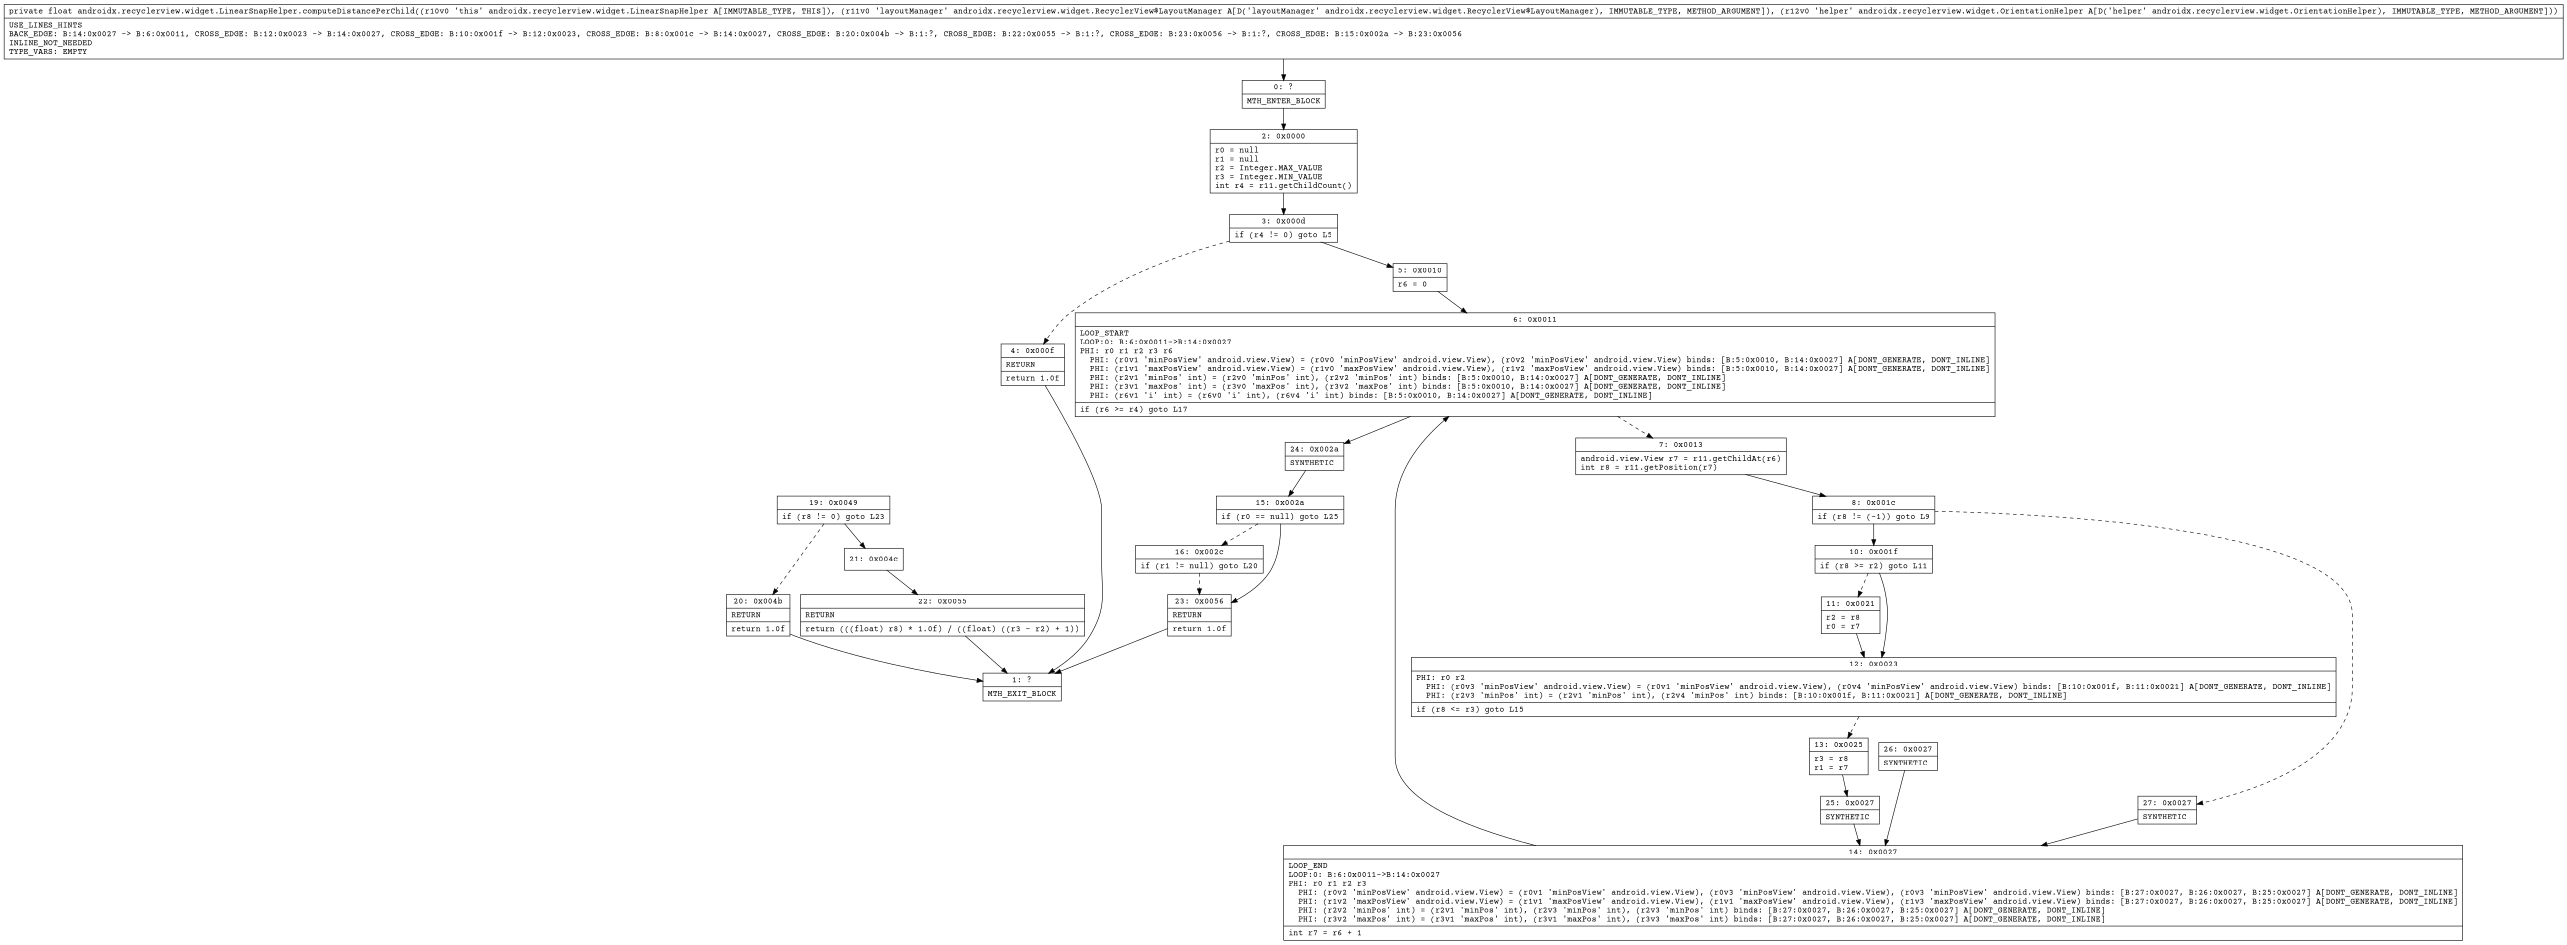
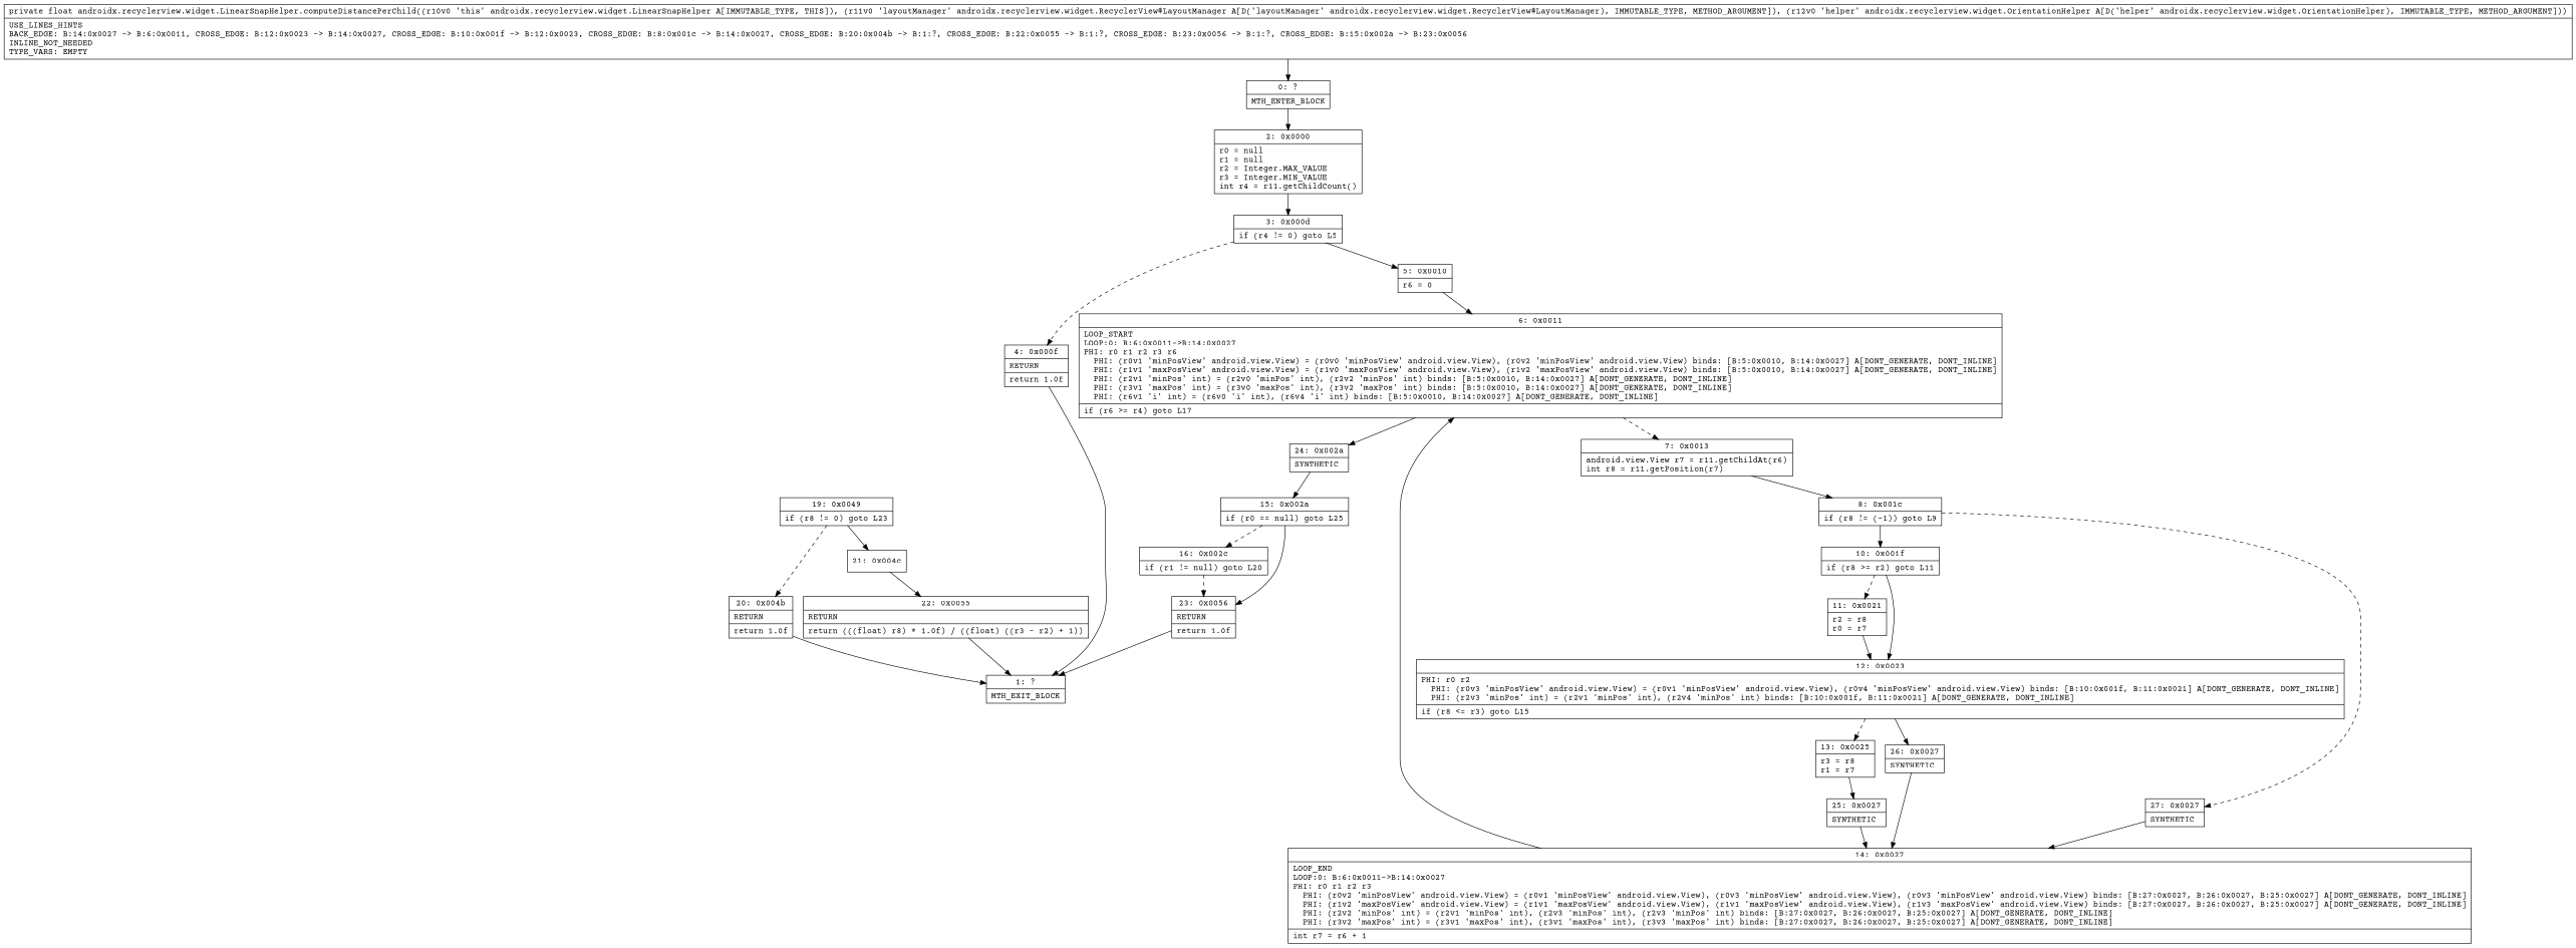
  digraph {
    fontname="Courier Prime"
    node [fontname="Courier Prime" shape=record]
    edge [fontname="Courier Prime"]
    n1 [label="{0\:\ ?|MTH_ENTER_BLOCK\l}"]
    n2 [label="{2\:\ 0x0000|r0 = null\lr1 = null\lr2 = Integer.MAX_VALUE\lr3 = Integer.MIN_VALUE\lint r4 = r11.getChildCount()\l}"]
    n3 [label="{3\:\ 0x000d|if (r4 != 0) goto L5\l}"]
    n4 [label="{4\:\ 0x000f|RETURN\l|return 1.0f\l}"]
    n5 [label="{5\:\ 0x0010|r6 = 0\l}"]
    n6 [label="{1\:\ ?|MTH_EXIT_BLOCK\l}"]
    n7 [label="{6\:\ 0x0011|LOOP_START\lLOOP:0: B:6:0x0011\-\>B:14:0x0027\lPHI: r0 r1 r2 r3 r6 \l  PHI: (r0v1 'minPosView' android.view.View) = (r0v0 'minPosView' android.view.View), (r0v2 'minPosView' android.view.View) binds: [B:5:0x0010, B:14:0x0027] A[DONT_GENERATE, DONT_INLINE]\l  PHI: (r1v1 'maxPosView' android.view.View) = (r1v0 'maxPosView' android.view.View), (r1v2 'maxPosView' android.view.View) binds: [B:5:0x0010, B:14:0x0027] A[DONT_GENERATE, DONT_INLINE]\l  PHI: (r2v1 'minPos' int) = (r2v0 'minPos' int), (r2v2 'minPos' int) binds: [B:5:0x0010, B:14:0x0027] A[DONT_GENERATE, DONT_INLINE]\l  PHI: (r3v1 'maxPos' int) = (r3v0 'maxPos' int), (r3v2 'maxPos' int) binds: [B:5:0x0010, B:14:0x0027] A[DONT_GENERATE, DONT_INLINE]\l  PHI: (r6v1 'i' int) = (r6v0 'i' int), (r6v4 'i' int) binds: [B:5:0x0010, B:14:0x0027] A[DONT_GENERATE, DONT_INLINE]\l|if (r6 \>= r4) goto L17\l}"]
    n8 [label="{7\:\ 0x0013|android.view.View r7 = r11.getChildAt(r6)\lint r8 = r11.getPosition(r7)\l}"]
    n9 [label="{24\:\ 0x002a|SYNTHETIC\l}"]
    n10 [label="{8\:\ 0x001c|if (r8 != (\-1)) goto L9\l}"]
    n11 [label="{15\:\ 0x002a|if (r0 == null) goto L25\l}"]
    n12 [label="{10\:\ 0x001f|if (r8 \>= r2) goto L11\l}"]
    n13 [label="{27\:\ 0x0027|SYNTHETIC\l}"]
    n14 [label="{11\:\ 0x0021|r2 = r8\lr0 = r7\l}"]
    n15 [label="{12\:\ 0x0023|PHI: r0 r2 \l  PHI: (r0v3 'minPosView' android.view.View) = (r0v1 'minPosView' android.view.View), (r0v4 'minPosView' android.view.View) binds: [B:10:0x001f, B:11:0x0021] A[DONT_GENERATE, DONT_INLINE]\l  PHI: (r2v3 'minPos' int) = (r2v1 'minPos' int), (r2v4 'minPos' int) binds: [B:10:0x001f, B:11:0x0021] A[DONT_GENERATE, DONT_INLINE]\l|if (r8 \<= r3) goto L15\l}"]
    n16 [label="{14\:\ 0x0027|LOOP_END\lLOOP:0: B:6:0x0011\-\>B:14:0x0027\lPHI: r0 r1 r2 r3 \l  PHI: (r0v2 'minPosView' android.view.View) = (r0v1 'minPosView' android.view.View), (r0v3 'minPosView' android.view.View), (r0v3 'minPosView' android.view.View) binds: [B:27:0x0027, B:26:0x0027, B:25:0x0027] A[DONT_GENERATE, DONT_INLINE]\l  PHI: (r1v2 'maxPosView' android.view.View) = (r1v1 'maxPosView' android.view.View), (r1v1 'maxPosView' android.view.View), (r1v3 'maxPosView' android.view.View) binds: [B:27:0x0027, B:26:0x0027, B:25:0x0027] A[DONT_GENERATE, DONT_INLINE]\l  PHI: (r2v2 'minPos' int) = (r2v1 'minPos' int), (r2v3 'minPos' int), (r2v3 'minPos' int) binds: [B:27:0x0027, B:26:0x0027, B:25:0x0027] A[DONT_GENERATE, DONT_INLINE]\l  PHI: (r3v2 'maxPos' int) = (r3v1 'maxPos' int), (r3v1 'maxPos' int), (r3v3 'maxPos' int) binds: [B:27:0x0027, B:26:0x0027, B:25:0x0027] A[DONT_GENERATE, DONT_INLINE]\l|int r7 = r6 + 1\l}"]
    n17 [label="{13\:\ 0x0025|r3 = r8\lr1 = r7\l}"]
    n18 [label="{26\:\ 0x0027|SYNTHETIC\l}"]
    n19 [label="{25\:\ 0x0027|SYNTHETIC\l}"]
    n20 [label="{16\:\ 0x002c|if (r1 != null) goto L20\l}"]
    n21 [label="{23\:\ 0x0056|RETURN\l|return 1.0f\l}"]
    n22 [label="{19\:\ 0x0049|if (r8 != 0) goto L23\l}"]
    n23 [label="{20\:\ 0x004b|RETURN\l|return 1.0f\l}"]
    n24 [label="{21\:\ 0x004c}"]
    n25 [label="{22\:\ 0x0055|RETURN\l|return (((float) r8) * 1.0f) \/ ((float) ((r3 \- r2) + 1))\l}"]
    n26 [label="{private float androidx.recyclerview.widget.LinearSnapHelper.computeDistancePerChild((r10v0 'this' androidx.recyclerview.widget.LinearSnapHelper A[IMMUTABLE_TYPE, THIS]), (r11v0 'layoutManager' androidx.recyclerview.widget.RecyclerView$LayoutManager A[D('layoutManager' androidx.recyclerview.widget.RecyclerView$LayoutManager), IMMUTABLE_TYPE, METHOD_ARGUMENT]), (r12v0 'helper' androidx.recyclerview.widget.OrientationHelper A[D('helper' androidx.recyclerview.widget.OrientationHelper), IMMUTABLE_TYPE, METHOD_ARGUMENT]))  | USE_LINES_HINTS\lBACK_EDGE: B:14:0x0027 \-\> B:6:0x0011, CROSS_EDGE: B:12:0x0023 \-\> B:14:0x0027, CROSS_EDGE: B:10:0x001f \-\> B:12:0x0023, CROSS_EDGE: B:8:0x001c \-\> B:14:0x0027, CROSS_EDGE: B:20:0x004b \-\> B:1:?, CROSS_EDGE: B:22:0x0055 \-\> B:1:?, CROSS_EDGE: B:23:0x0056 \-\> B:1:?, CROSS_EDGE: B:15:0x002a \-\> B:23:0x0056\lINLINE_NOT_NEEDED\lTYPE_VARS: EMPTY\l}"]
    n1 -> n2
    n2 -> n3
    n3 -> n4 [style=dashed]
    n3 -> n5
    n4 -> n6
    n5 -> n7
    n7 -> n8 [style=dashed]
    n7 -> n9
    n8 -> n10
    n9 -> n11
    n10 -> n12
    n10 -> n13 [style=dashed]
    n11 -> n20 [style=dashed]
    n11 -> n21
    n12 -> n14 [style=dashed]
    n12 -> n15
    n13 -> n16
    n14 -> n15
    n15 -> n17 [style=dashed]
+   n15 -> n18
    n16 -> n7
    n17 -> n19
    n18 -> n16
    n19 -> n16
    n20 -> n21 [style=dashed]
    n21 -> n6
    n22 -> n23 [style=dashed]
    n22 -> n24
    n23 -> n6
    n24 -> n25
    n25 -> n6
    n26 -> n1
  }
